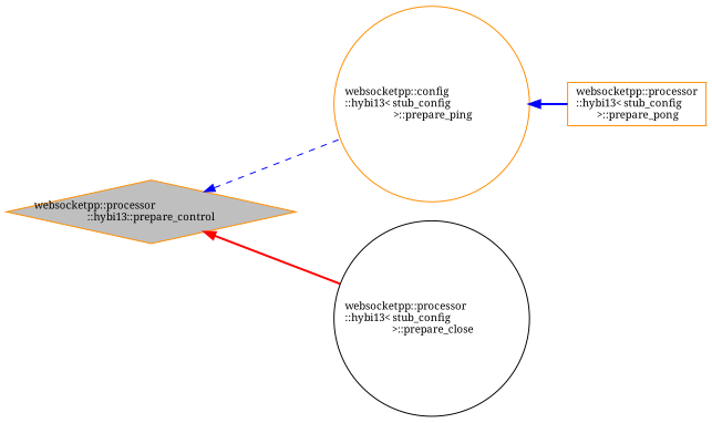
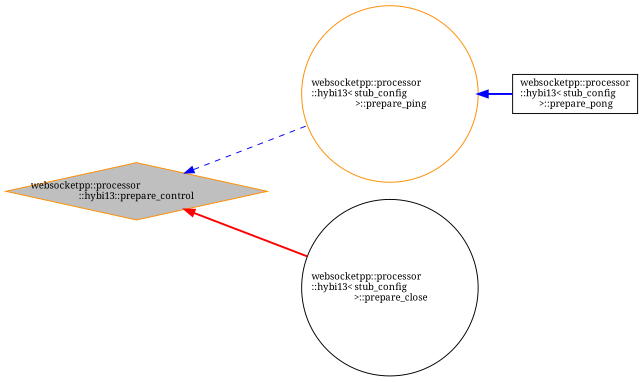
  digraph {
    fontname="Noto Serif"
    rankdir=LR
    node [color=darkorange fillcolor=white fontname="Noto Serif" fontsize=10 shape=circle style=filled]
    edge [color=blue dir=back fontname="Noto Serif" fontsize=10 labelfontname=Helvetica labelfontsize=10 style=bold]
    n1 [fillcolor=grey75 fontcolor=black height=0.2 label="websocketpp::processor\l::hybi13::prepare_control" shape=diamond width=0.4]
-   n2 [height=0.2 label="websocketpp::config\l::hybi13\< stub_config\l \>::prepare_ping" width=0.4]
+   n2 [height=0.2 label="websocketpp::processor\l::hybi13\< stub_config\l \>::prepare_ping" width=0.4]
    n3 [color=black height=0.2 label="websocketpp::processor\l::hybi13\< stub_config\l \>::prepare_close" width=0.4]
-   n4 [height=0.2 label="websocketpp::processor\l::hybi13\< stub_config\l \>::prepare_pong" shape=box width=0.4]
+   n4 [color=black height=0.2 label="websocketpp::processor\l::hybi13\< stub_config\l \>::prepare_pong" shape=box width=0.4]
    n1 -> n2 [style=dashed]
    n1 -> n3 [color=red]
    n2 -> n4
  }
